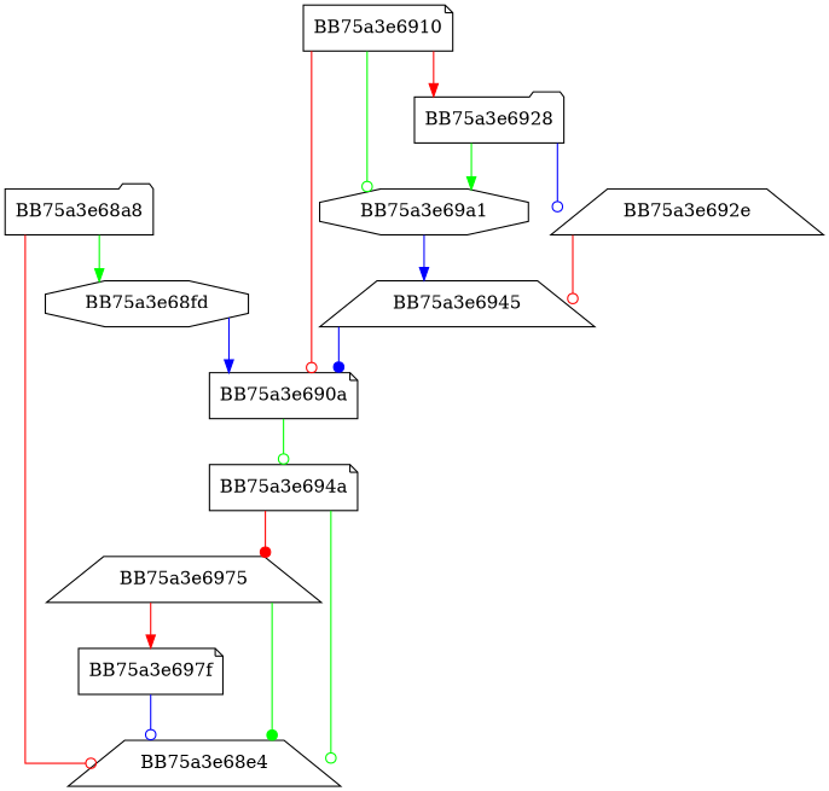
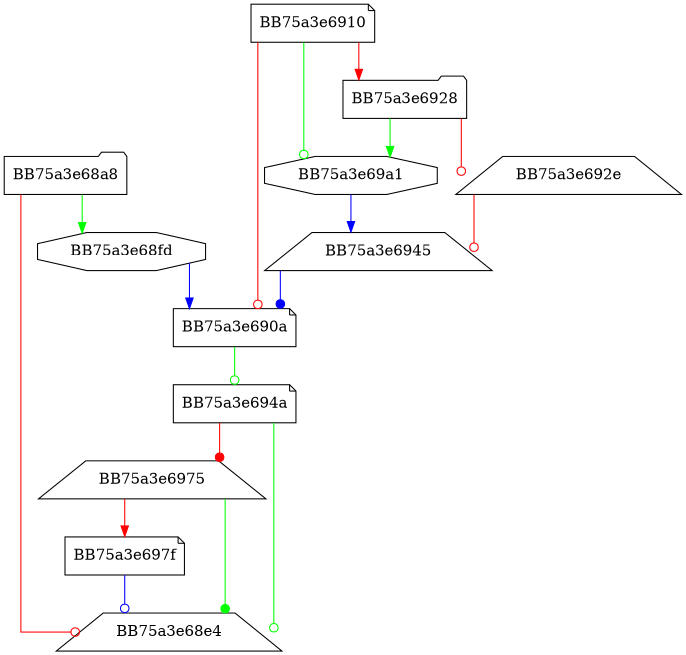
  digraph {
    splines=ortho
    node [shape=trapezium]
    edge [arrowhead=odot color=red]
    BB75a3e68a8 [shape=folder]
    BB75a3e68fd [shape=octagon]
    BB75a3e68e4
    BB75a3e690a [shape=note]
    BB75a3e694a [shape=note]
    BB75a3e6975
    BB75a3e6910 [shape=note]
    BB75a3e69a1 [shape=octagon]
    BB75a3e6928 [shape=folder]
    BB75a3e697f [shape=note]
    BB75a3e6945
    BB75a3e692e
    BB75a3e68a8 -> BB75a3e68fd [arrowhead=normal color=green]
    BB75a3e68a8 -> BB75a3e68e4
    BB75a3e68fd -> BB75a3e690a [arrowhead=normal color=blue]
    BB75a3e690a -> BB75a3e694a [color=green]
    BB75a3e694a -> BB75a3e68e4 [color=green]
    BB75a3e694a -> BB75a3e6975 [arrowhead=dot]
    BB75a3e6975 -> BB75a3e68e4 [arrowhead=dot color=green]
    BB75a3e6975 -> BB75a3e697f [arrowhead=normal]
    BB75a3e6910 -> BB75a3e690a
    BB75a3e6910 -> BB75a3e69a1 [color=green]
    BB75a3e6910 -> BB75a3e6928 [arrowhead=normal]
    BB75a3e69a1 -> BB75a3e6945 [arrowhead=normal color=blue]
    BB75a3e6928 -> BB75a3e69a1 [arrowhead=normal color=green]
-   BB75a3e6928 -> BB75a3e692e [color=blue]
+   BB75a3e6928 -> BB75a3e692e
    BB75a3e697f -> BB75a3e68e4 [color=blue]
    BB75a3e6945 -> BB75a3e690a [arrowhead=dot color=blue]
    BB75a3e692e -> BB75a3e6945
  }
